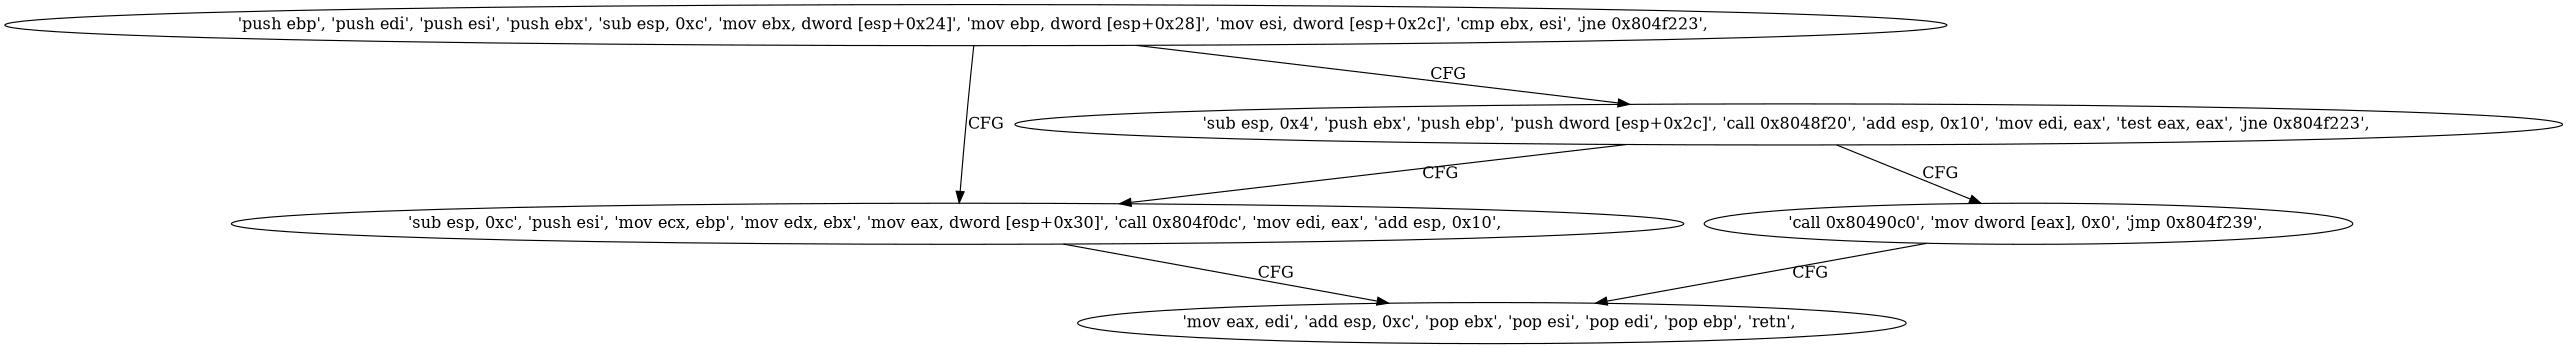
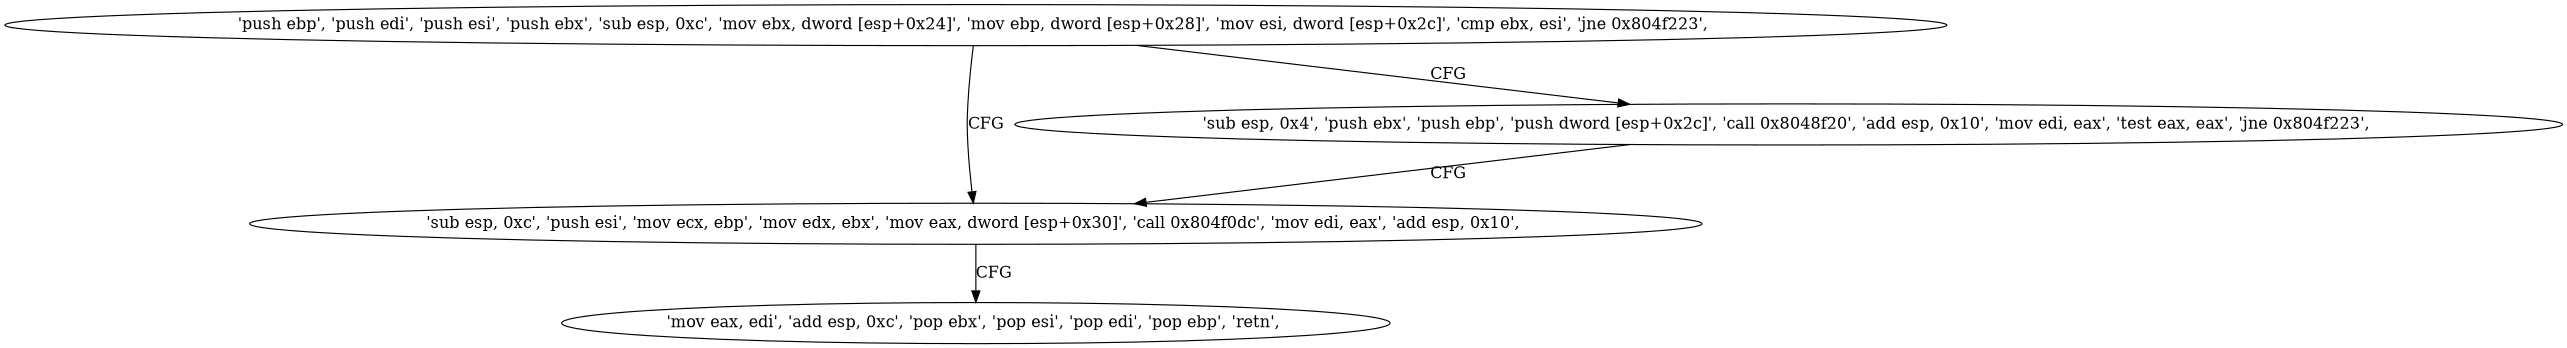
  digraph {
    n1 [label="'push ebp', 'push edi', 'push esi', 'push ebx', 'sub esp, 0xc', 'mov ebx, dword [esp+0x24]', 'mov ebp, dword [esp+0x28]', 'mov esi, dword [esp+0x2c]', 'cmp ebx, esi', 'jne 0x804f223', "]
    n2 [label="'sub esp, 0xc', 'push esi', 'mov ecx, ebp', 'mov edx, ebx', 'mov eax, dword [esp+0x30]', 'call 0x804f0dc', 'mov edi, eax', 'add esp, 0x10', "]
    n3 [label="'sub esp, 0x4', 'push ebx', 'push ebp', 'push dword [esp+0x2c]', 'call 0x8048f20', 'add esp, 0x10', 'mov edi, eax', 'test eax, eax', 'jne 0x804f223', "]
    n4 [label="'mov eax, edi', 'add esp, 0xc', 'pop ebx', 'pop esi', 'pop edi', 'pop ebp', 'retn', "]
-   n5 [label="'call 0x80490c0', 'mov dword [eax], 0x0', 'jmp 0x804f239', "]
    n1 -> n2 [label=CFG]
    n1 -> n3 [label=CFG]
    n2 -> n4 [label=CFG]
    n3 -> n2 [label=CFG]
-   n3 -> n5 [label=CFG]
-   n5 -> n4 [label=CFG]
  }
